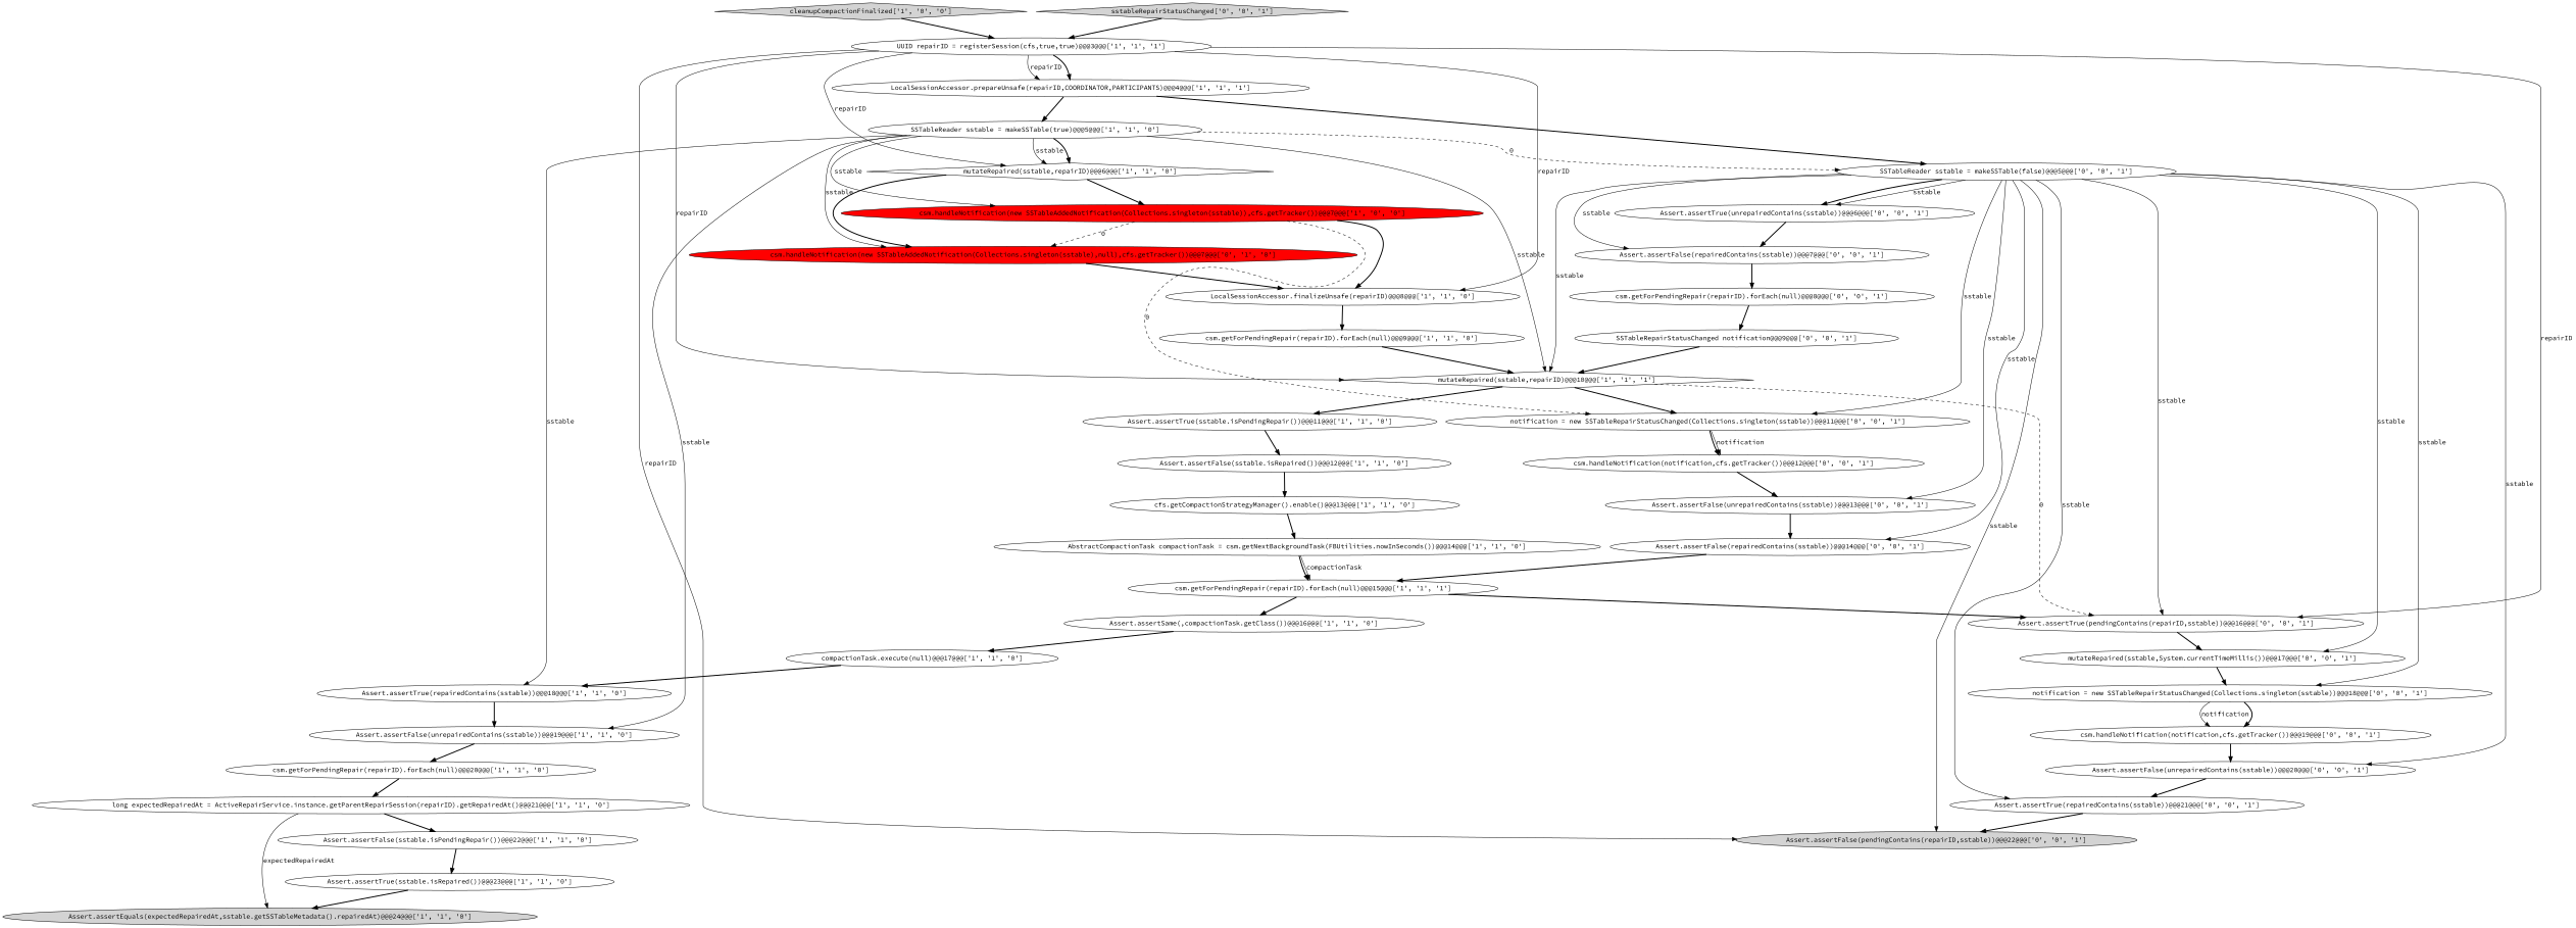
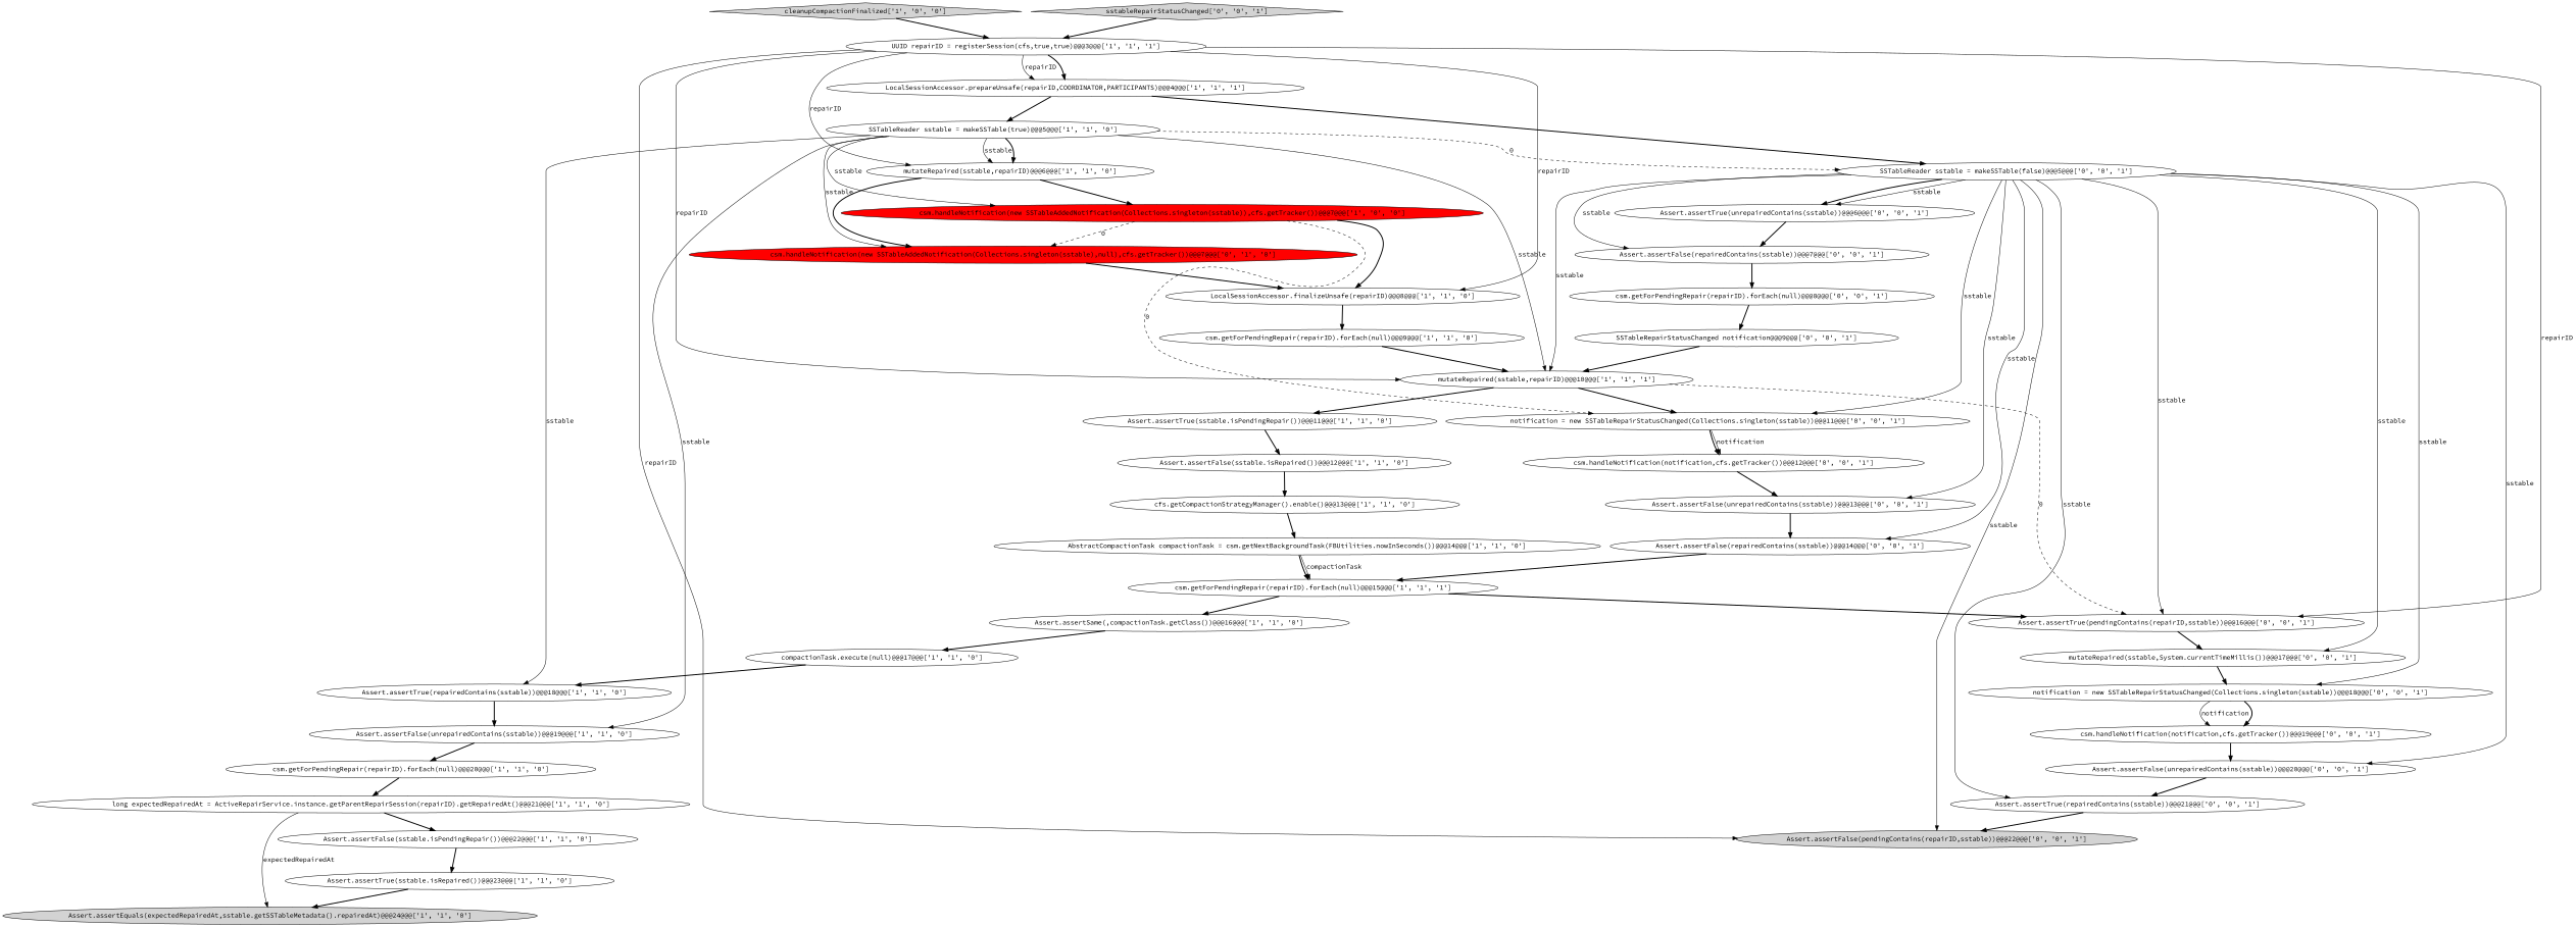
  digraph {
    fontname="Source Code Pro"
    node [fillcolor=white fontname="Source Code Pro" shape=ellipse style=filled]
    edge [fontname="Source Code Pro" style=bold]
    n1 [label="Assert.assertSame(,compactionTask.getClass())@@@16@@@['1', '1', '0']"]
    n2 [label="compactionTask.execute(null)@@@17@@@['1', '1', '0']"]
    n3 [label="Assert.assertTrue(repairedContains(sstable))@@@18@@@['1', '1', '0']"]
    n4 [label="Assert.assertFalse(sstable.isPendingRepair())@@@22@@@['1', '1', '0']"]
    n5 [label="Assert.assertTrue(sstable.isRepaired())@@@23@@@['1', '1', '0']"]
    n6 [fillcolor=lightgray label="Assert.assertEquals(expectedRepairedAt,sstable.getSSTableMetadata().repairedAt)@@@24@@@['1', '1', '0']"]
    n7 [fillcolor=lightgray label="Assert.assertFalse(pendingContains(repairID,sstable))@@@22@@@['0', '0', '1']"]
    n8 [fillcolor=red label="csm.handleNotification(new SSTableAddedNotification(Collections.singleton(sstable)),cfs.getTracker())@@@7@@@['1', '0', '0']"]
    n9 [label="LocalSessionAccessor.finalizeUnsafe(repairID)@@@8@@@['1', '1', '0']"]
    n10 [fillcolor=red label="csm.handleNotification(new SSTableAddedNotification(Collections.singleton(sstable),null),cfs.getTracker())@@@7@@@['0', '1', '0']"]
    n11 [label="notification = new SSTableRepairStatusChanged(Collections.singleton(sstable))@@@11@@@['0', '0', '1']"]
    n12 [label="csm.getForPendingRepair(repairID).forEach(null)@@@9@@@['1', '1', '0']"]
    n13 [label="csm.handleNotification(notification,cfs.getTracker())@@@12@@@['0', '0', '1']"]
    n14 [label="csm.handleNotification(notification,cfs.getTracker())@@@19@@@['0', '0', '1']"]
    n15 [label="Assert.assertFalse(unrepairedContains(sstable))@@@20@@@['0', '0', '1']"]
    n16 [label="Assert.assertTrue(repairedContains(sstable))@@@21@@@['0', '0', '1']"]
    n17 [label="SSTableReader sstable = makeSSTable(true)@@@5@@@['1', '1', '0']"]
    n18 [label="SSTableReader sstable = makeSSTable(false)@@@5@@@['0', '0', '1']"]
-   n19 [label="mutateRepaired(sstable,repairID)@@@10@@@['1', '1', '1']" shape=diamond]
-   n20 [label="mutateRepaired(sstable,repairID)@@@6@@@['1', '1', '0']" shape=diamond]
+   n19 [label="mutateRepaired(sstable,repairID)@@@10@@@['1', '1', '1']"]
+   n20 [label="mutateRepaired(sstable,repairID)@@@6@@@['1', '1', '0']"]
    n21 [label="Assert.assertFalse(unrepairedContains(sstable))@@@19@@@['1', '1', '0']"]
    n22 [label="Assert.assertTrue(unrepairedContains(sstable))@@@6@@@['0', '0', '1']"]
    n23 [label="Assert.assertFalse(repairedContains(sstable))@@@14@@@['0', '0', '1']"]
    n24 [label="Assert.assertFalse(unrepairedContains(sstable))@@@13@@@['0', '0', '1']"]
    n25 [label="notification = new SSTableRepairStatusChanged(Collections.singleton(sstable))@@@18@@@['0', '0', '1']"]
    n26 [label="mutateRepaired(sstable,System.currentTimeMillis())@@@17@@@['0', '0', '1']"]
    n27 [label="Assert.assertTrue(pendingContains(repairID,sstable))@@@16@@@['0', '0', '1']"]
    n28 [label="Assert.assertFalse(repairedContains(sstable))@@@7@@@['0', '0', '1']"]
    n29 [label="Assert.assertTrue(sstable.isPendingRepair())@@@11@@@['1', '1', '0']"]
    n30 [label="csm.getForPendingRepair(repairID).forEach(null)@@@20@@@['1', '1', '0']"]
    n31 [label="SSTableRepairStatusChanged notification@@@9@@@['0', '0', '1']"]
    n32 [label="csm.getForPendingRepair(repairID).forEach(null)@@@15@@@['1', '1', '1']"]
    n33 [label="csm.getForPendingRepair(repairID).forEach(null)@@@8@@@['0', '0', '1']"]
    n34 [label="long expectedRepairedAt = ActiveRepairService.instance.getParentRepairSession(repairID).getRepairedAt()@@@21@@@['1', '1', '0']"]
    n35 [label="Assert.assertFalse(sstable.isRepaired())@@@12@@@['1', '1', '0']"]
    n36 [label="UUID repairID = registerSession(cfs,true,true)@@@3@@@['1', '1', '1']"]
    n37 [label="LocalSessionAccessor.prepareUnsafe(repairID,COORDINATOR,PARTICIPANTS)@@@4@@@['1', '1', '1']"]
    n38 [fillcolor=lightgray label="cleanupCompactionFinalized['1', '0', '0']" shape=diamond]
    n39 [label="AbstractCompactionTask compactionTask = csm.getNextBackgroundTask(FBUtilities.nowInSeconds())@@@14@@@['1', '1', '0']"]
    n40 [label="cfs.getCompactionStrategyManager().enable()@@@13@@@['1', '1', '0']"]
    n41 [fillcolor=lightgray label="sstableRepairStatusChanged['0', '0', '1']" shape=diamond]
    n1 -> n2
    n2 -> n3
    n3 -> n21
    n4 -> n5
    n5 -> n6
    n8 -> n9
    n8 -> n10 [label=0 style=dashed]
    n8 -> n11 [label=0 style=dashed]
    n9 -> n12
    n10 -> n9
    n11 -> n13 [label=notification style=solid]
    n11 -> n13
    n12 -> n19
    n13 -> n24
    n14 -> n15
    n15 -> n16
    n16 -> n7
    n17 -> n3 [label=sstable style=solid]
    n17 -> n8 [label=sstable style=solid]
    n17 -> n10 [label=sstable style=solid]
    n17 -> n18 [label=0 style=dashed]
    n17 -> n19 [label=sstable style=solid]
    n17 -> n20 [label=sstable style=solid]
    n17 -> n20
    n17 -> n21 [label=sstable style=solid]
    n18 -> n7 [label=sstable style=solid]
    n18 -> n11 [label=sstable style=solid]
    n18 -> n15 [label=sstable style=solid]
    n18 -> n16 [label=sstable style=solid]
    n18 -> n19 [label=sstable style=solid]
    n18 -> n22 [label=sstable style=solid]
    n18 -> n22
    n18 -> n23 [label=sstable style=solid]
    n18 -> n24 [label=sstable style=solid]
    n18 -> n25 [label=sstable style=solid]
    n18 -> n26 [label=sstable style=solid]
    n18 -> n27 [label=sstable style=solid]
    n18 -> n28 [label=sstable style=solid]
    n19 -> n11
    n19 -> n27 [label=0 style=dashed]
    n19 -> n29
    n20 -> n8
    n20 -> n10
    n21 -> n30
    n22 -> n28
    n23 -> n32
    n24 -> n23
    n25 -> n14
    n25 -> n14 [label=notification style=solid]
    n26 -> n25
    n27 -> n26
    n28 -> n33
    n29 -> n35
    n30 -> n34
    n31 -> n19
    n32 -> n1
    n32 -> n27
    n33 -> n31
    n34 -> n4
    n34 -> n6 [label=expectedRepairedAt style=solid]
    n35 -> n40
    n36 -> n7 [label=repairID style=solid]
    n36 -> n9 [label=repairID style=solid]
    n36 -> n19 [label=repairID style=solid]
    n36 -> n20 [label=repairID style=solid]
    n36 -> n27 [label=repairID style=solid]
    n36 -> n37
    n36 -> n37 [label=repairID style=solid]
    n37 -> n17
    n37 -> n18
    n38 -> n36
    n39 -> n32 [label=compactionTask style=solid]
    n39 -> n32
    n40 -> n39
    n41 -> n36
  }
